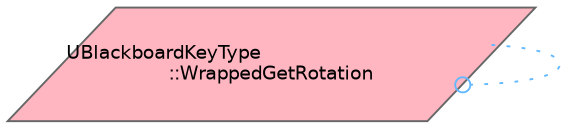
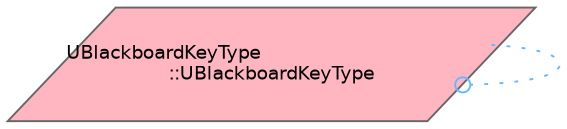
  digraph {
    rankdir=TB
-   n1 [color=gray40 fillcolor=lightpink fontcolor=black fontname=Helvetica fontsize=10 height=0.2 label="UBlackboardKeyType\l::WrappedGetRotation" shape=parallelogram style=filled width=0.4]
+   n1 [color=gray40 fillcolor=lightpink fontcolor=black fontname=Helvetica fontsize=10 height=0.2 label="UBlackboardKeyType\l::UBlackboardKeyType" shape=parallelogram style=filled width=0.4]
    n1 -> n1 [color=steelblue1 fontname=Helvetica fontsize=10 labelfontname=Helvetica labelfontsize=10 style=dotted arrowhead=odot]
  }
